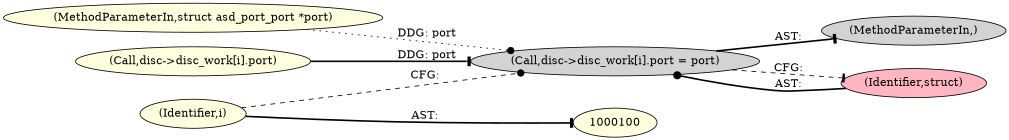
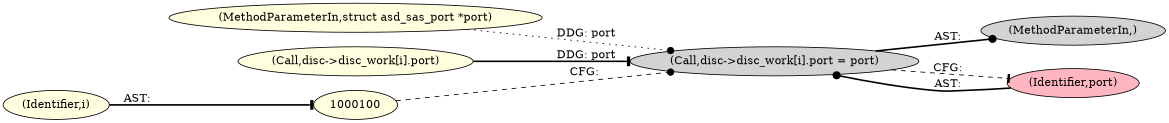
  digraph {
    rankdir=LR
    node [fillcolor=lightyellow style=filled]
    edge [arrowhead=dot style=bold]
    n1 [fillcolor=lightgrey label="(Call,disc->disc_work[i].port = port)"]
    n2 [fillcolor=lightgrey label="(MethodParameterIn,)"]
-   n3 [fillcolor=lightpink label="(Identifier,struct)"]
-   n4 [label="(MethodParameterIn,struct asd_port_port *port)"]
+   n3 [fillcolor=lightpink label="(Identifier,port)"]
+   n4 [label="(MethodParameterIn,struct asd_sas_port *port)"]
    n5 [label="(Call,disc->disc_work[i].port)"]
    n6 [label="(Identifier,i)"]
    1000100
-   n1 -> n2 [arrowhead=tee label="AST: "]
+   n1 -> n2 [label="AST: "]
    n1 -> n3 [arrowhead=tee label="CFG: " style=dashed]
    n3 -> n1 [label="AST: "]
    n4 -> n1 [label="DDG: port" style=dotted]
    n5 -> n1 [arrowhead=tee label="DDG: port"]
-   n6 -> n1 [label="CFG: " style=dashed]
+   1000100 -> n1 [label="CFG: " style=dashed]
    n6 -> 1000100 [arrowhead=tee label="AST: "]
  }
